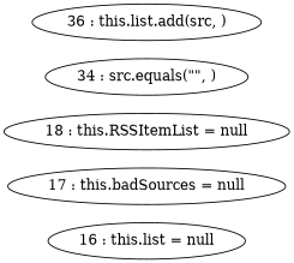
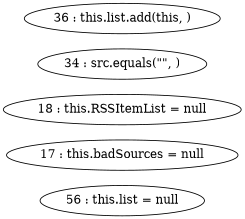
  digraph {
    rankdir=LR
-   "16 : this.list = null"
+   "16 : this.list = null" [label="56 : this.list = null"]
    "17 : this.badSources = null"
    "18 : this.RSSItemList = null"
    "34 : src.equals(\"\", )"
-   "36 : this.list.add(src, )"
+   "36 : this.list.add(src, )" [label="36 : this.list.add(this, )"]
  }
